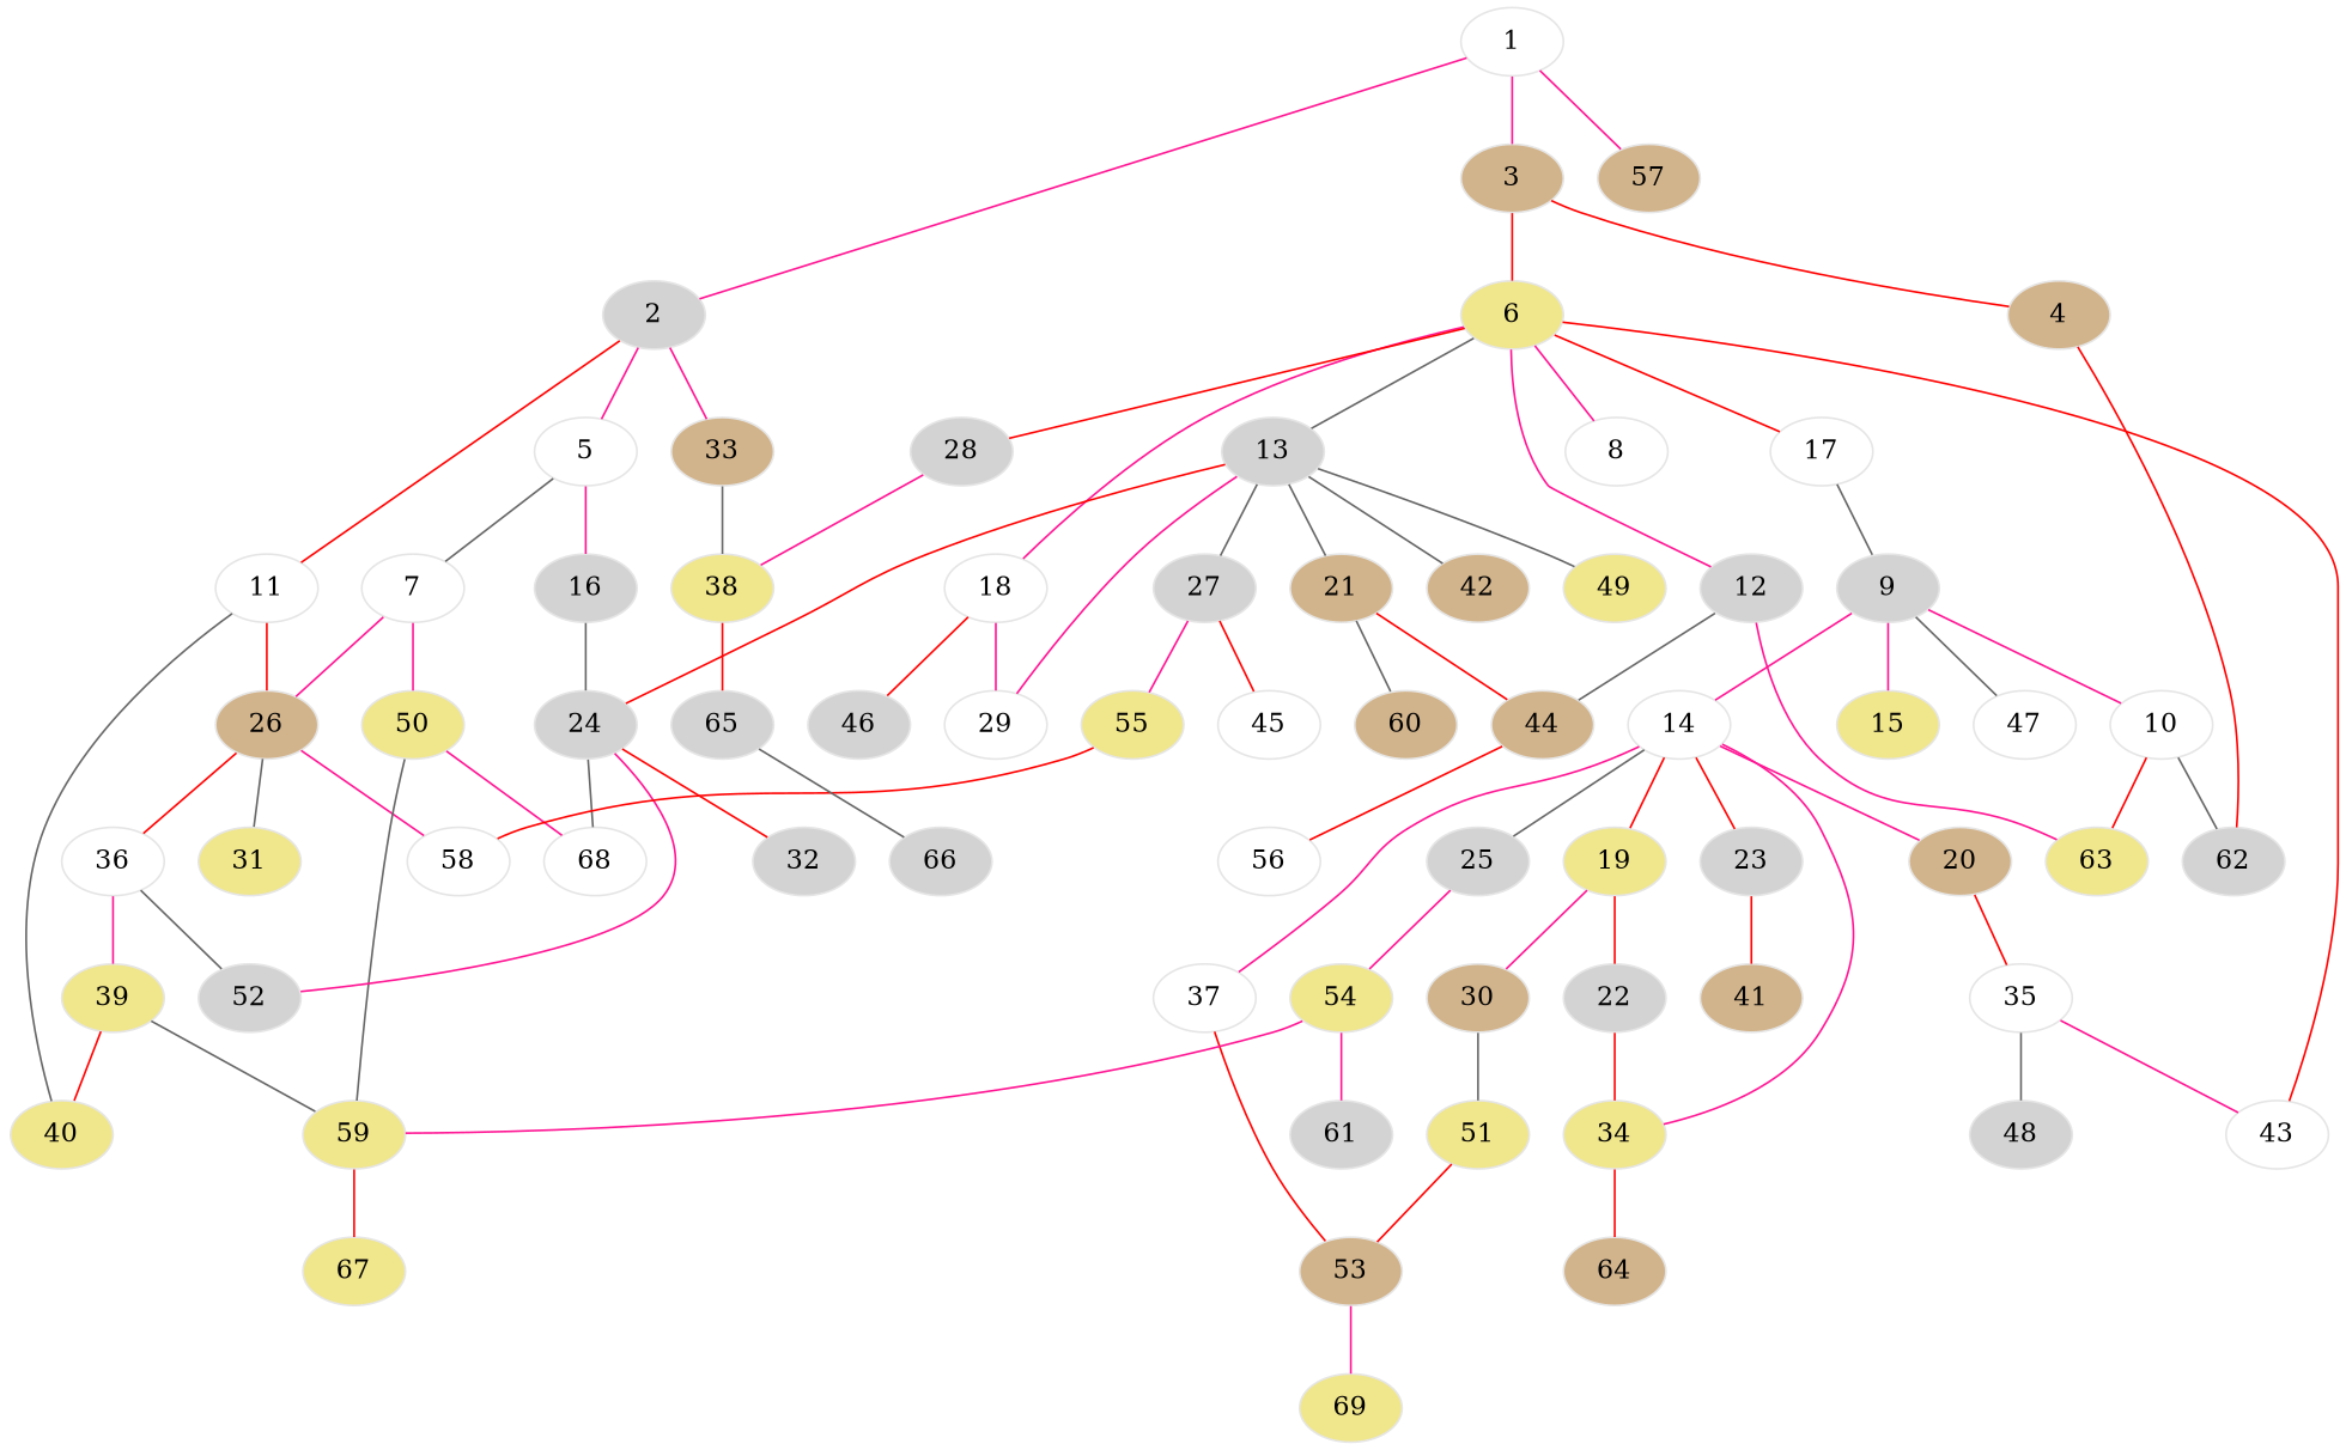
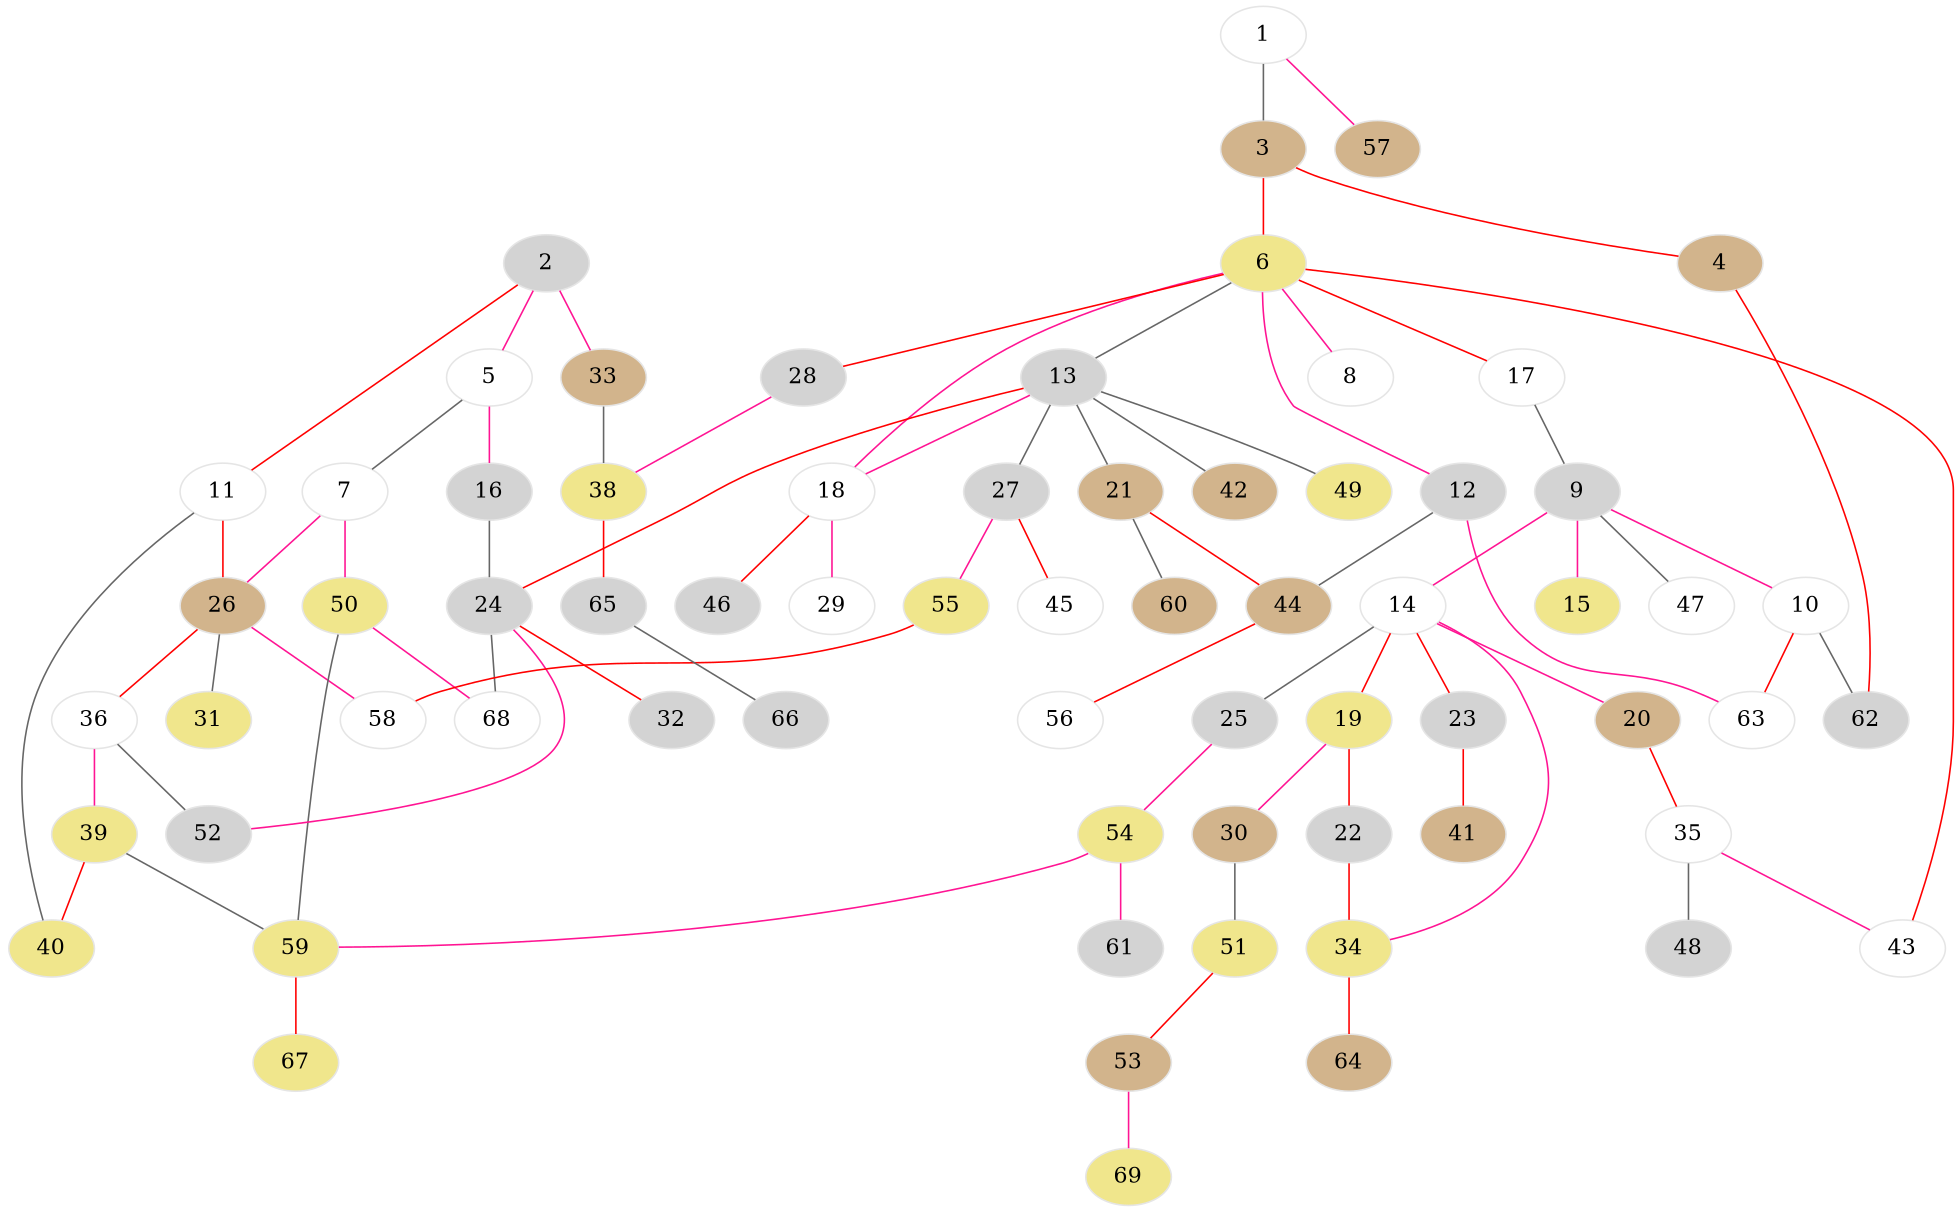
  graph {
    node [color=gray90 fillcolor=lightgrey style=filled]
    edge [color=deeppink]
    2
    1 [fillcolor=white]
    3 [fillcolor=tan]
    57 [fillcolor=tan]
    5 [fillcolor=white]
    11 [fillcolor=white]
    33 [fillcolor=tan]
    4 [fillcolor=tan]
    6 [fillcolor=khaki]
    7 [fillcolor=white]
    16
    26 [fillcolor=tan]
    40 [fillcolor=khaki]
    38 [fillcolor=khaki]
    62
    8 [fillcolor=white]
    12
    13
    17 [fillcolor=white]
    18 [fillcolor=white]
    28
    43 [fillcolor=white]
    50 [fillcolor=khaki]
    24
    9
    10 [fillcolor=white]
    14 [fillcolor=white]
    15 [fillcolor=khaki]
    47 [fillcolor=white]
-   63 [fillcolor=khaki]
+   63 [fillcolor=white]
    44 [fillcolor=tan]
    21 [fillcolor=tan]
    27
    42 [fillcolor=tan]
    49 [fillcolor=khaki]
    29 [fillcolor=white]
    46
    31 [fillcolor=khaki]
    36 [fillcolor=white]
    58 [fillcolor=white]
    68 [fillcolor=white]
    59 [fillcolor=khaki]
    19 [fillcolor=khaki]
    20 [fillcolor=tan]
    23
    25
    34 [fillcolor=khaki]
-   37 [fillcolor=white]
    56 [fillcolor=white]
    60 [fillcolor=tan]
    32
    52
    45 [fillcolor=white]
    55 [fillcolor=khaki]
    22
    30 [fillcolor=tan]
    35 [fillcolor=white]
    41 [fillcolor=tan]
    54 [fillcolor=khaki]
    64 [fillcolor=tan]
    53 [fillcolor=tan]
    51 [fillcolor=khaki]
    48
    61
    39 [fillcolor=khaki]
    65
    69 [fillcolor=khaki]
    66
    67 [fillcolor=khaki]
    2 -- 5
    2 -- 11 [color=red]
    2 -- 33
-   1 -- 2
-   1 -- 3
+   1 -- 3 [color=gray40]
    1 -- 57
    3 -- 4 [color=red]
    3 -- 6 [color=red]
    5 -- 7 [color=gray40]
    5 -- 16
    11 -- 26 [color=red]
    11 -- 40 [color=gray40]
    33 -- 38 [color=gray40]
    4 -- 62 [color=red]
    6 -- 8
    6 -- 12
    6 -- 13 [color=gray40]
    6 -- 17 [color=red]
    6 -- 18
    6 -- 28 [color=red]
    6 -- 43 [color=red]
    7 -- 26
    7 -- 50
    16 -- 24 [color=gray40]
    26 -- 31 [color=gray40]
    26 -- 36 [color=red]
    26 -- 58
    38 -- 65 [color=red]
    12 -- 63
    12 -- 44 [color=gray40]
-   13 -- 29
+   13 -- 18
    13 -- 24 [color=red]
    13 -- 21 [color=gray40]
    13 -- 27 [color=gray40]
    13 -- 42 [color=gray40]
    13 -- 49 [color=gray40]
    17 -- 9 [color=gray40]
    18 -- 29
    18 -- 46 [color=red]
    28 -- 38
    50 -- 68
    50 -- 59 [color=gray40]
    24 -- 68 [color=gray40]
    24 -- 32 [color=red]
    24 -- 52
    9 -- 10
    9 -- 14
    9 -- 15
    9 -- 47 [color=gray40]
    10 -- 62 [color=gray40]
    10 -- 63 [color=red]
    14 -- 19 [color=red]
    14 -- 20
    14 -- 23 [color=red]
    14 -- 25 [color=gray40]
    14 -- 34
-   14 -- 37
    44 -- 56 [color=red]
    21 -- 44 [color=red]
    21 -- 60 [color=gray40]
    27 -- 45 [color=red]
    27 -- 55
    36 -- 52 [color=gray40]
    36 -- 39
    59 -- 67 [color=red]
    19 -- 22 [color=red]
    19 -- 30
    20 -- 35 [color=red]
    23 -- 41 [color=red]
    25 -- 54
    34 -- 64 [color=red]
-   37 -- 53 [color=red]
    55 -- 58 [color=red]
    22 -- 34 [color=red]
    30 -- 51 [color=gray40]
    35 -- 43
    35 -- 48 [color=gray40]
    54 -- 59
    54 -- 61
    53 -- 69
    51 -- 53 [color=red]
    39 -- 40 [color=red]
    39 -- 59 [color=gray40]
    65 -- 66 [color=gray40]
  }
